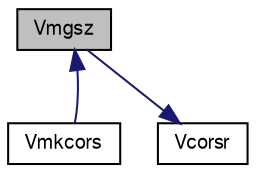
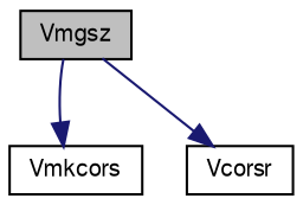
  digraph {
    rankdir=TB
    node [color=black fillcolor=white fontname=FreeSans fontsize=10 shape=record style=filled]
    edge [color=midnightblue fontname=FreeSans fontsize=10 labelfontname=FreeSans labelfontsize=10 style=solid]
    n1 [fillcolor=grey75 fontcolor=black height=0.2 label=Vmgsz width=0.4]
    n2 [height=0.2 label=Vmkcors width=0.4]
    n3 [height=0.2 label=Vcorsr width=0.4]
-   n2 -> n1
+   n1 -> n2
    n1 -> n3
  }
